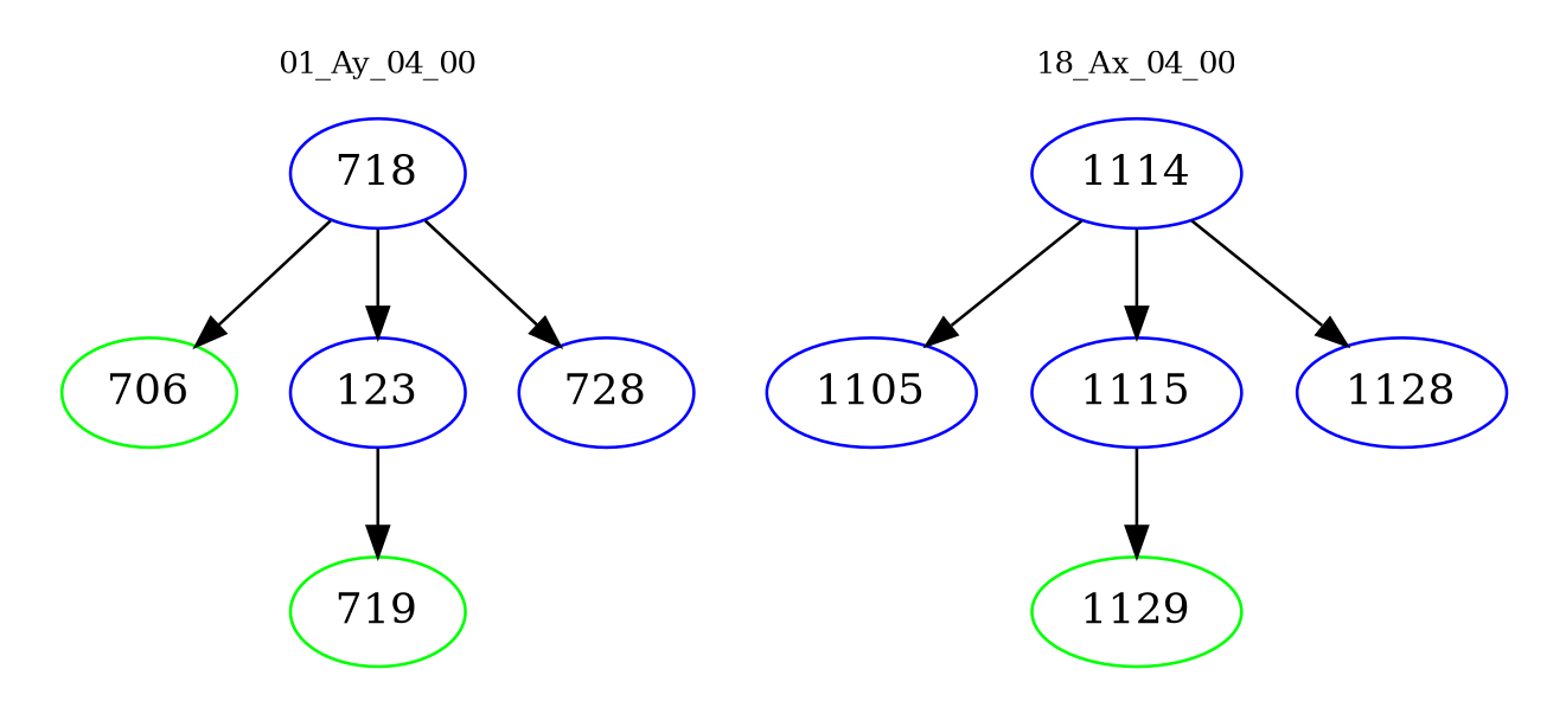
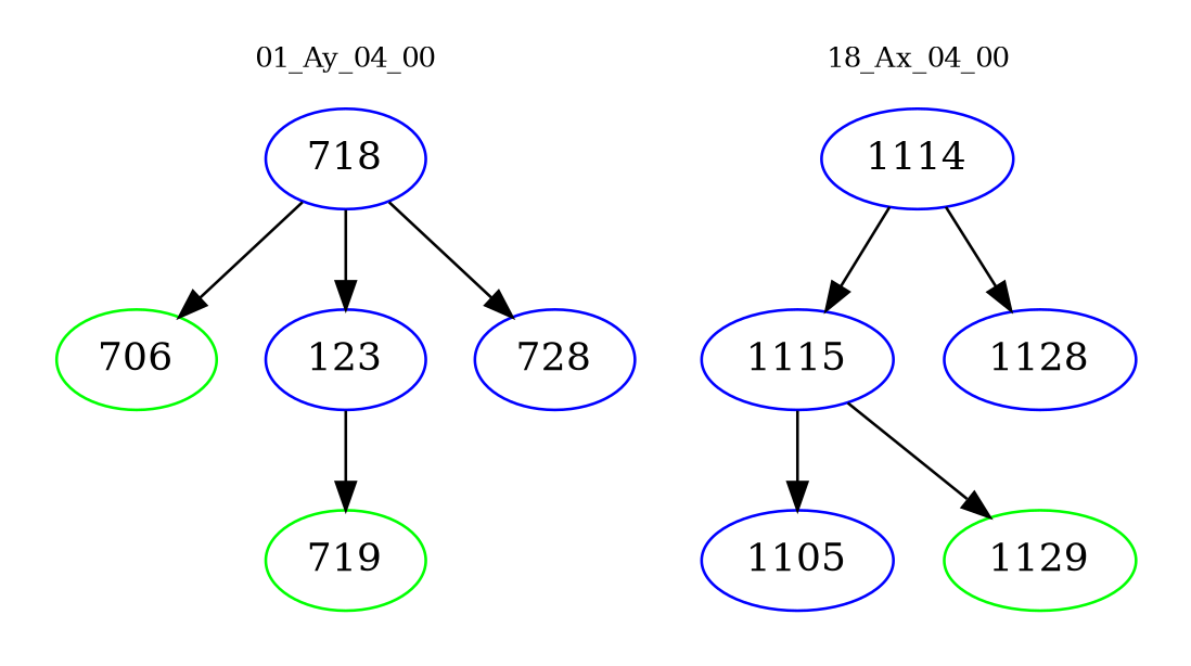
  digraph {
    node [color=blue]
    edge [color=black]
    n1 [label=718]
    n2 [color=green label=706]
    n3 [label=123]
    n4 [label=728]
    n5 [color=green label=719]
    n6 [label=1114]
    n7 [label=1105]
    n8 [label=1115]
    n9 [label=1128]
    n10 [color=green label=1129]
    subgraph cluster_1 {
      color=white
      fontsize=10
      label="01_Ay_04_00"
      n1
      n2
      n3
      n4
      n5
    }
    subgraph cluster_2 {
      color=white
      fontsize=10
      label="18_Ax_04_00"
      n6
      n7
      n8
      n9
      n10
    }
    n1 -> n2
    n1 -> n3
    n1 -> n4
    n3 -> n5
-   n6 -> n7
+   n8 -> n7
    n6 -> n8
    n6 -> n9
    n8 -> n10
  }
